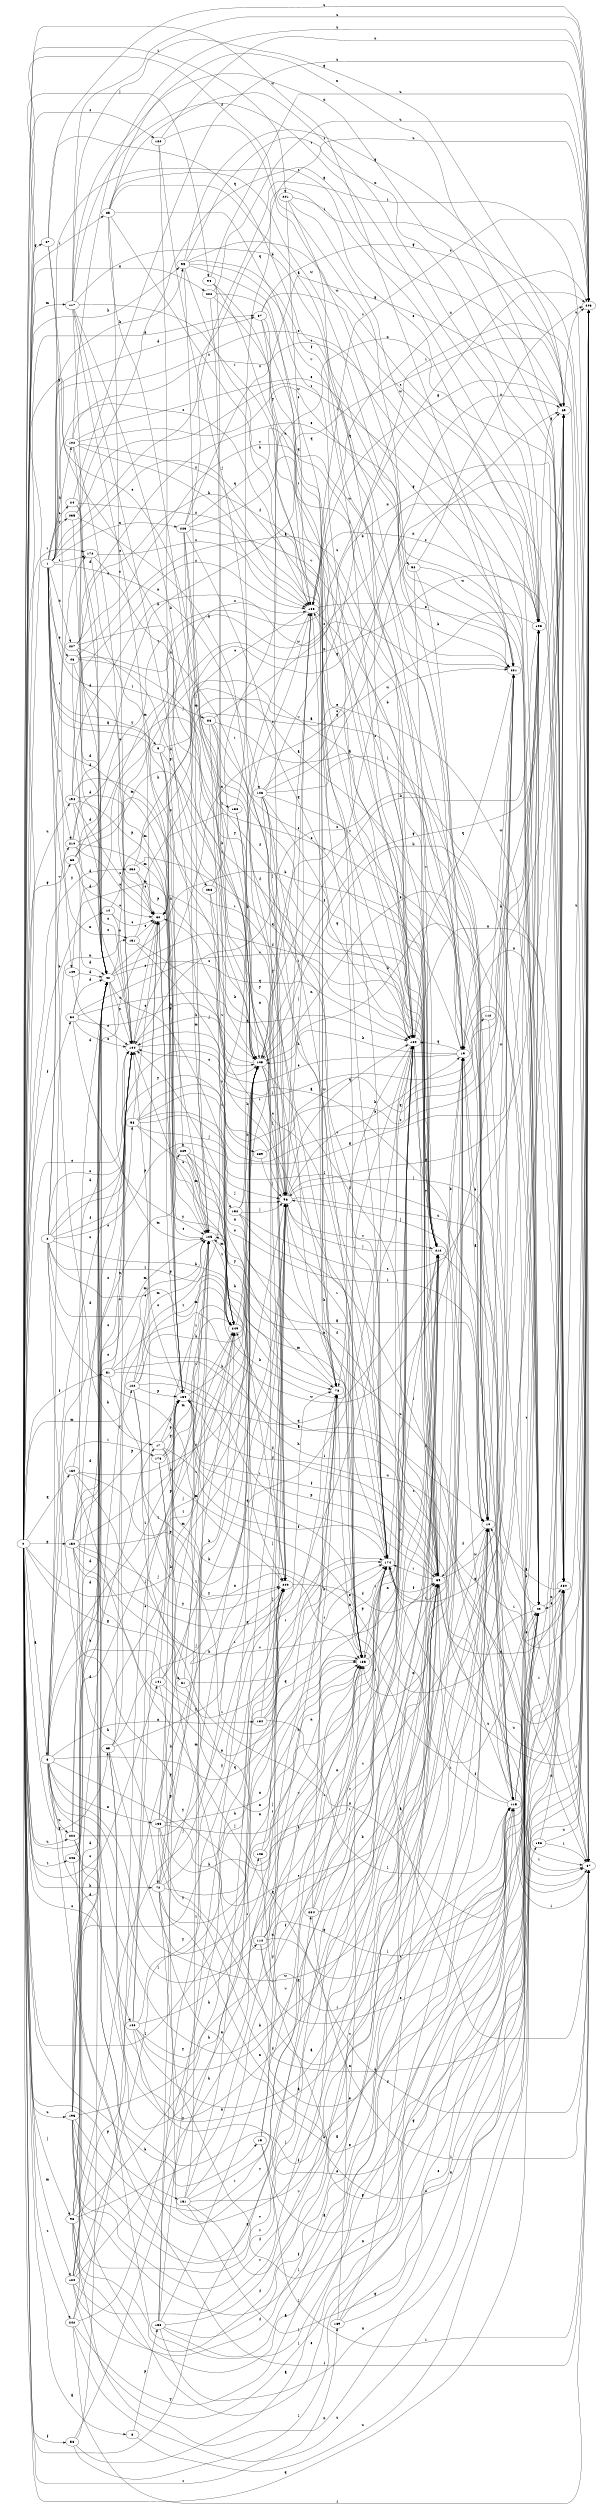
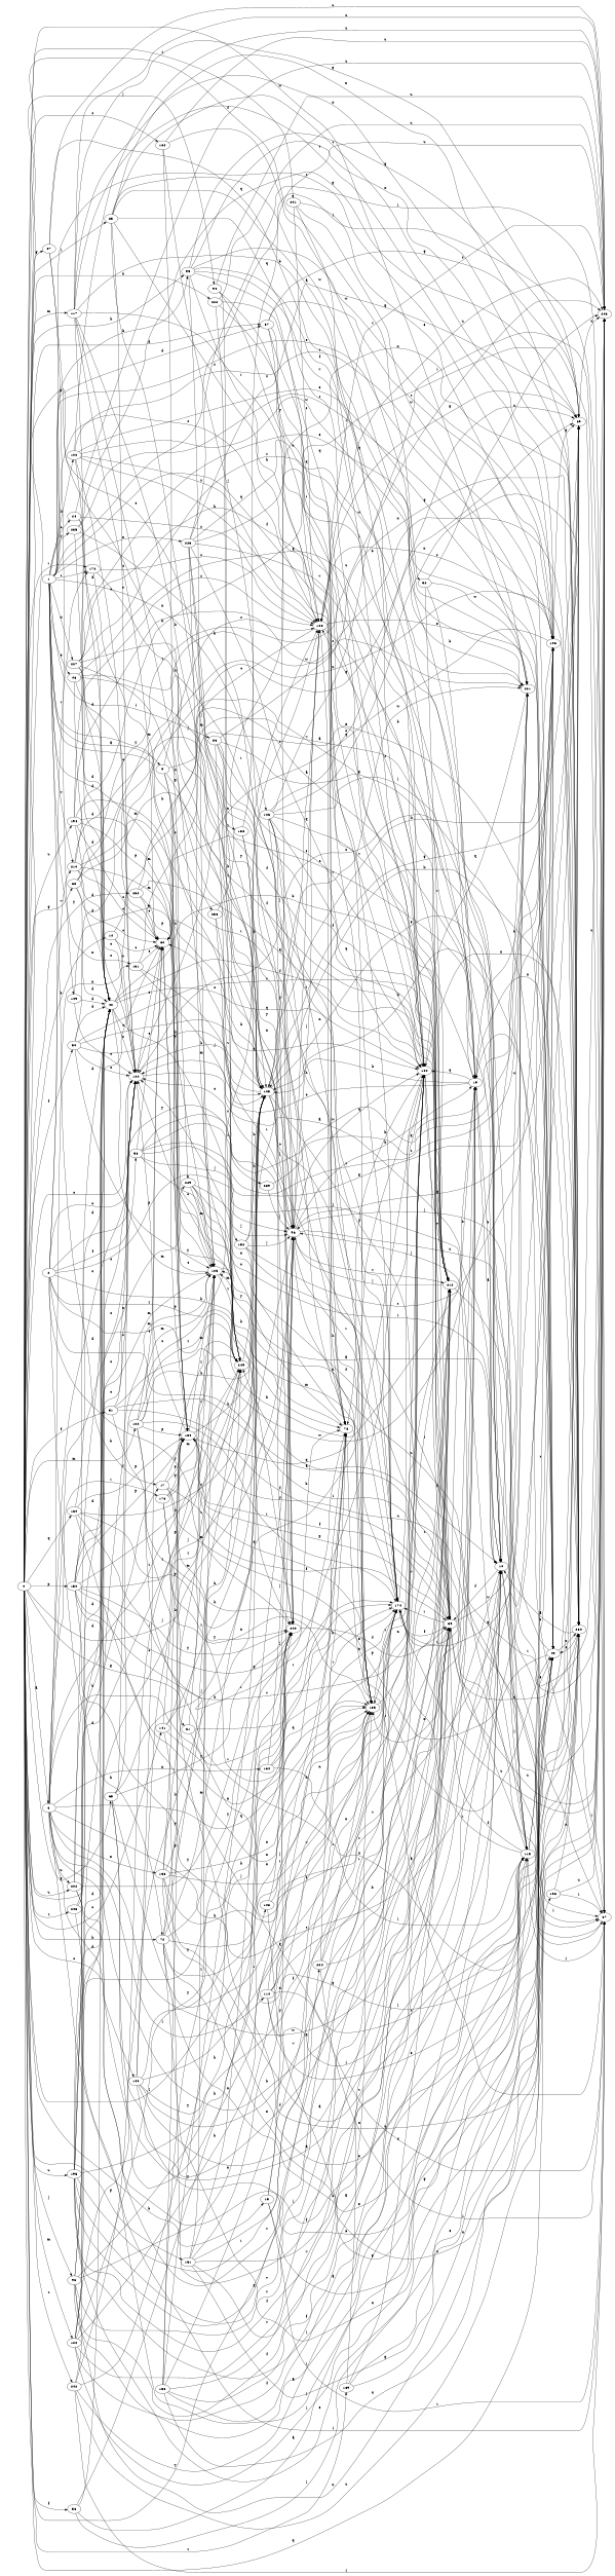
  strict digraph {
    rankdir=LR
    0
    3
-   8
    14
    15
    17
    37
    50
    51
    52
    56
    61
    63
    65
    67
    72
    85
    93
    94
    96
    99
    108
    117
    120
    122
    138
    140
    141
    144
    150
    151
    158
    160
    172
    182
    189
    194
    195
    202
    221
    222
    232
    234
    241
    242
    243
    87
    131
    164
    193
    19
    249
    114
    115
    133
    134
    173
    174
    229
    153
    203
    30
    69
    240
    49
    154
    59
    105
    212
    230
    40
    135
    10
    125
    149
    183
    78
    1
    9
    n80 [label=24]
    46
    86
    102
    126
    210
    223
    227
    235
    238
    2
    58
-   112
    152
    239
    0 -> 3 [label=a]
-   0 -> 8 [label=a]
    0 -> 14 [label=b]
    0 -> 15 [label=b]
    0 -> 17 [label=b]
    0 -> 37 [label=d]
    0 -> 50 [label=f]
    0 -> 51 [label=f]
    0 -> 52 [label=f]
    0 -> 56 [label=f]
    0 -> 61 [label=g]
    0 -> 63 [label=g]
    0 -> 65 [label=g]
    0 -> 67 [label=g]
    0 -> 72 [label=h]
    0 -> 85 [label=i]
    0 -> 93 [label=j]
    0 -> 94 [label=j]
    0 -> 96 [label=j]
    0 -> 99 [label=k]
    0 -> 108 [label=l]
    0 -> 117 [label=m]
    0 -> 120 [label=m]
    0 -> 122 [label=m]
    0 -> 138 [label=o]
    0 -> 140 [label=o]
    0 -> 141 [label=o]
    0 -> 144 [label=o]
    0 -> 150 [label=p]
    0 -> 151 [label=p]
    0 -> 158 [label=q]
    0 -> 160 [label=q]
    0 -> 172 [label=r]
    0 -> 182 [label=s]
    0 -> 189 [label=t]
    0 -> 194 [label=u]
    0 -> 195 [label=u]
    0 -> 202 [label=u]
    0 -> 221 [label=w]
    0 -> 222 [label=x]
    0 -> 232 [label=y]
    0 -> 234 [label=y]
    0 -> 241 [label=z]
    0 -> 242 [label=z]
    0 -> 243 [label=z]
    3 -> 144 [label=o]
    3 -> 202 [label=u]
    3 -> 221 [label=w]
    3 -> 87 [label=i]
    3 -> 131 [label=n]
    3 -> 164 [label=q]
    3 -> 193 [label=t]
    3 -> 19 [label=b]
    3 -> 249 [label=z]
    3 -> 114 [label=l]
    3 -> 115 [label=l]
    3 -> 133 [label=n]
    3 -> 134 [label=n]
    3 -> 173 [label=r]
    3 -> 174 [label=r]
    3 -> 229 [label=x]
-   8 -> 153 [label=p]
-   8 -> 203 [label=u]
    14 -> 144 [label=o]
    14 -> 30 [label=c]
    14 -> 69 [label=g]
    15 -> 87 [label=i]
    15 -> 174 [label=r]
    15 -> 69 [label=g]
    15 -> 240 [label=y]
    17 -> 87 [label=i]
    17 -> 249 [label=z]
    17 -> 49 [label=e]
    17 -> 154 [label=p]
    17 -> 59 [label=f]
    37 -> 164 [label=q]
    37 -> 193 [label=t]
    37 -> 19 [label=b]
    37 -> 69 [label=g]
    37 -> 240 [label=y]
    50 -> 144 [label=o]
    50 -> 164 [label=q]
    50 -> 240 [label=y]
    50 -> 105 [label=k]
    50 -> 212 [label=v]
    50 -> 230 [label=x]
    50 -> 40 [label=d]
    51 -> 144 [label=o]
    51 -> 221 [label=w]
    51 -> 59 [label=f]
    51 -> 135 [label=n]
    51 -> 10 [label=a]
    52 -> 221 [label=w]
    52 -> 19 [label=b]
    52 -> 203 [label=u]
    52 -> 212 [label=v]
    56 -> 115 [label=l]
    56 -> 240 [label=y]
    56 -> 40 [label=d]
    56 -> 10 [label=a]
    61 -> 193 [label=t]
    61 -> 174 [label=r]
    61 -> 125 [label=m]
    63 -> 203 [label=u]
    63 -> 30 [label=c]
    63 -> 59 [label=f]
    63 -> 230 [label=s]
    63 -> 40 [label=d]
    65 -> 96 [label=j]
    65 -> 144 [label=y]
    65 -> 174 [label=r]
    65 -> 240 [label=y]
    65 -> 59 [label=f]
    65 -> 10 [label=a]
    65 -> 125 [label=m]
    67 -> 164 [label=q]
    67 -> 203 [label=u]
    67 -> 105 [label=k]
    67 -> 149 [label=p]
    72 -> 249 [label=z]
    72 -> 174 [label=r]
    72 -> 69 [label=g]
    72 -> 240 [label=y]
    72 -> 49 [label=e]
    72 -> 154 [label=p]
    72 -> 105 [label=k]
    72 -> 230 [label=x]
    72 -> 135 [label=n]
    85 -> 96 [label=j]
    85 -> 144 [label=o]
    85 -> 221 [label=w]
    85 -> 164 [label=q]
    85 -> 193 [label=t]
    85 -> 230 [label=x]
    85 -> 10 [label=a]
    85 -> 183 [label=s]
-   93 -> 96 [label=j]
    93 -> 144 [label=o]
    93 -> 115 [label=l]
    93 -> 59 [label=f]
    93 -> 212 [label=v]
    93 -> 230 [label=x]
    93 -> 40 [label=d]
    93 -> 135 [label=n]
    93 -> 78 [label=h]
    94 -> 249 [label=z]
    94 -> 203 [label=u]
    94 -> 135 [label=n]
    94 -> 183 [label=s]
    96 -> 144 [label=o]
    96 -> 164 [label=q]
    96 -> 19 [label=b]
    96 -> 174 [label=r]
    96 -> 203 [label=u]
    96 -> 69 [label=g]
    96 -> 212 [label=v]
    96 -> 135 [label=n]
    96 -> 183 [label=s]
    99 -> 164 [label=q]
    99 -> 193 [label=t]
    99 -> 69 [label=g]
    99 -> 59 [label=f]
    99 -> 212 [label=v]
    99 -> 230 [label=x]
    99 -> 125 [label=m]
    99 -> 78 [label=h]
    108 -> 96 [label=j]
    108 -> 203 [label=u]
    108 -> 135 [label=n]
    117 -> 193 [label=t]
    117 -> 19 [label=b]
    117 -> 249 [label=z]
    117 -> 174 [label=r]
    117 -> 203 [label=u]
    117 -> 30 [label=c]
    117 -> 69 [label=g]
    117 -> 105 [label=k]
    117 -> 230 [label=x]
    117 -> 40 [label=d]
    120 -> 144 [label=o]
    120 -> 115 [label=l]
    120 -> 240 [label=y]
    120 -> 59 [label=f]
    120 -> 105 [label=k]
    120 -> 212 [label=v]
    120 -> 40 [label=d]
    120 -> 78 [label=h]
    122 -> 249 [label=z]
    122 -> 174 [label=r]
    122 -> 30 [label=c]
    122 -> 240 [label=y]
    122 -> 154 [label=p]
    122 -> 105 [label=k]
    122 -> 230 [label=x]
    122 -> 183 [label=s]
    138 -> 203 [label=u]
    138 -> 240 [label=y]
    138 -> 105 [label=k]
    140 -> 164 [label=q]
    140 -> 249 [label=z]
    140 -> 30 [label=c]
    140 -> 49 [label=e]
    140 -> 59 [label=f]
    140 -> 212 [label=v]
    140 -> 10 [label=a]
    140 -> 78 [label=h]
    141 -> 154 [label=p]
    141 -> 59 [label=f]
    141 -> 105 [label=k]
    141 -> 135 [label=n]
    141 -> 125 [label=m]
    144 -> 30 [label=c]
    144 -> 105 [label=k]
    144 -> 10 [label=a]
    150 -> 96 [label=j]
    150 -> 144 [label=o]
    150 -> 164 [label=q]
    150 -> 174 [label=r]
    150 -> 69 [label=g]
    150 -> 240 [label=y]
    150 -> 154 [label=p]
    150 -> 105 [label=k]
    150 -> 40 [label=d]
    150 -> 135 [label=n]
    150 -> 125 [label=m]
    151 -> 96 [label=j]
    151 -> 164 [label=q]
    151 -> 19 [label=b]
    151 -> 69 [label=g]
    151 -> 135 [label=n]
    151 -> 10 [label=a]
    151 -> 125 [label=m]
    158 -> 87 [label=i]
    158 -> 203 [label=u]
    158 -> 230 [label=x]
    160 -> 87 [label=i]
    160 -> 164 [label=q]
+   160 -> 154 [label=p]
    160 -> 212 [label=v]
    160 -> 40 [label=d]
    160 -> 183 [label=s]
    172 -> 105 [label=k]
    172 -> 125 [label=m]
    172 -> 183 [label=s]
    182 -> 96 [label=j]
    182 -> 221 [label=w]
    182 -> 203 [label=u]
    182 -> 154 [label=p]
    189 -> 49 [label=e]
    189 -> 59 [label=f]
    189 -> 230 [label=x]
    189 -> 135 [label=n]
    194 -> 221 [label=w]
    194 -> 30 [label=c]
    194 -> 154 [label=p]
    194 -> 105 [label=k]
    194 -> 40 [label=d]
    194 -> 125 [label=m]
    194 -> 183 [label=s]
    195 -> 144 [label=o]
    195 -> 164 [label=q]
    195 -> 115 [label=l]
    195 -> 174 [label=r]
    195 -> 240 [label=y]
    195 -> 49 [label=e]
    195 -> 59 [label=f]
    195 -> 105 [label=k]
    195 -> 212 [label=v]
    195 -> 40 [label=d]
    195 -> 125 [label=m]
    195 -> 78 [label=h]
    202 -> 30 [label=c]
    202 -> 240 [label=y]
    202 -> 212 [label=v]
    202 -> 40 [label=d]
    202 -> 135 [label=n]
    221 -> 164 [label=q]
    222 -> 164 [label=q]
    222 -> 249 [label=z]
    222 -> 174 [label=r]
    222 -> 203 [label=u]
    232 -> 164 [label=q]
    232 -> 30 [label=c]
    232 -> 154 [label=p]
    232 -> 10 [label=a]
    234 -> 87 [label=i]
    234 -> 174 [label=r]
    234 -> 135 [label=n]
    234 -> 10 [label=a]
    234 -> 78 [label=h]
    241 -> 221 [label=w]
    241 -> 164 [label=q]
    241 -> 49 [label=e]
    241 -> 183 [label=s]
    242 -> 87 [label=i]
    242 -> 203 [label=u]
    242 -> 240 [label=y]
    242 -> 40 [label=d]
    242 -> 10 [label=a]
    242 -> 125 [label=l]
    243 -> 249 [label=z]
    243 -> 115 [label=l]
    243 -> 40 [label=d]
    87 -> 19 [label=b]
    87 -> 249 [label=z]
    131 -> 96 [label=j]
    131 -> 174 [label=r]
    131 -> 30 [label=c]
    131 -> 49 [label=e]
    164 -> 59 [label=f]
    164 -> 212 [label=v]
    164 -> 230 [label=x]
    164 -> 135 [label=n]
    164 -> 78 [label=h]
    193 -> 144 [label=o]
    193 -> 19 [label=b]
    193 -> 69 [label=g]
    193 -> 105 [label=k]
    193 -> 183 [label=s]
    19 -> 144 [label=o]
    19 -> 164 [label=q]
    19 -> 174 [label=r]
    19 -> 30 [label=c]
    19 -> 105 [label=k]
    19 -> 230 [label=x]
    19 -> 135 [label=n]
    19 -> 10 [label=a]
    249 -> 144 [label=o]
    249 -> 105 [label=k]
    249 -> 125 [label=m]
    114 -> 96 [label=j]
    114 -> 193 [label=t]
    114 -> 19 [label=b]
    114 -> 115 [label=l]
    114 -> 49 [label=e]
    114 -> 212 [label=v]
    114 -> 78 [label=h]
    115 -> 96 [label=j]
    115 -> 87 [label=i]
    115 -> 193 [label=t]
    115 -> 174 [label=r]
    115 -> 49 [label=e]
    115 -> 59 [label=f]
    115 -> 105 [label=k]
    133 -> 193 [label=t]
    133 -> 249 [label=z]
    133 -> 49 [label=e]
    133 -> 154 [label=p]
    133 -> 59 [label=f]
    133 -> 105 [label=k]
    133 -> 212 [label=v]
    133 -> 135 [label=n]
    134 -> 96 [label=j]
    134 -> 115 [label=l]
    134 -> 174 [label=r]
    134 -> 78 [label=h]
    173 -> 164 [label=q]
    173 -> 249 [label=z]
    173 -> 203 [label=u]
    173 -> 154 [label=p]
    173 -> 125 [label=m]
    174 -> 164 [label=q]
    174 -> 203 [label=u]
    174 -> 30 [label=c]
    174 -> 69 [label=g]
    174 -> 59 [label=f]
    174 -> 125 [label=m]
    229 -> 96 [label=j]
    229 -> 87 [label=i]
    229 -> 240 [label=y]
    229 -> 10 [label=a]
    229 -> 125 [label=m]
    153 -> 249 [label=z]
    153 -> 154 [label=p]
    153 -> 59 [label=f]
    153 -> 105 [label=k]
    153 -> 212 [label=v]
    153 -> 230 [label=x]
    153 -> 135 [label=n]
    153 -> 10 [label=a]
    203 -> 183 [label=s]
    30 -> 154 [label=p]
    69 -> 203 [label=u]
    240 -> 59 [label=f]
    49 -> 96 [label=j]
    49 -> 144 [label=o]
    49 -> 154 [label=p]
    49 -> 230 [label=x]
    154 -> 144 [label=o]
    154 -> 164 [label=q]
    154 -> 203 [label=u]
    154 -> 59 [label=f]
    154 -> 105 [label=k]
    154 -> 125 [label=m]
    59 -> 221 [label=w]
    59 -> 19 [label=b]
    59 -> 174 [label=r]
    59 -> 203 [label=u]
    59 -> 154 [label=p]
    59 -> 230 [label=x]
    105 -> 96 [label=j]
    105 -> 221 [label=w]
    105 -> 30 [label=c]
    105 -> 69 [label=g]
    105 -> 240 [label=y]
    105 -> 49 [label=e]
    105 -> 59 [label=f]
    212 -> 96 [label=j]
    212 -> 87 [label=i]
    212 -> 183 [label=s]
    230 -> 87 [label=i]
    230 -> 203 [label=u]
    230 -> 49 [label=e]
    230 -> 105 [label=k]
    230 -> 10 [label=a]
    40 -> 144 [label=o]
    40 -> 164 [label=q]
    40 -> 19 [label=b]
    40 -> 59 [label=f]
    40 -> 135 [label=n]
    40 -> 10 [label=a]
    40 -> 125 [label=m]
    135 -> 174 [label=r]
    135 -> 212 [label=v]
    10 -> 221 [label=w]
    10 -> 87 [label=i]
    10 -> 19 [label=b]
    10 -> 115 [label=l]
    10 -> 59 [label=f]
    125 -> 249 [label=z]
    125 -> 203 [label=u]
    125 -> 30 [label=c]
    149 -> 144 [label=o]
    149 -> 40 [label=d]
    149 -> 125 [label=m]
    183 -> 96 [label=j]
    183 -> 19 [label=b]
    183 -> 203 [label=u]
    183 -> 30 [label=c]
    183 -> 69 [label=g]
    183 -> 49 [label=e]
    183 -> 78 [label=h]
    78 -> 144 [label=o]
    78 -> 135 [label=n]
    1 -> 17 [label=b]
    1 -> 37 [label=d]
    1 -> 99 [label=k]
    1 -> 172 [label=r]
    1 -> 87 [label=i]
    1 -> 131 [label=n]
    1 -> 164 [label=q]
    1 -> 193 [label=t]
    1 -> 49 [label=e]
    1 -> 105 [label=k]
    1 -> 125 [label=m]
    1 -> 183 [label=s]
    1 -> 9 [label=a]
    1 -> n80 [label=c]
    1 -> 46 [label=e]
    1 -> 86 [label=i]
    1 -> 102 [label=k]
    1 -> 126 [label=n]
    1 -> 210 [label=v]
    1 -> 223 [label=x]
    1 -> 227 [label=x]
    1 -> 235 [label=y]
    1 -> 238 [label=y]
    9 -> 229 [label=x]
    9 -> 154 [label=p]
    9 -> 212 [label=v]
    9 -> 135 [label=n]
    9 -> 183 [label=s]
    n80 -> 144 [label=o]
    n80 -> 203 [label=u]
    n80 -> 40 [label=d]
    n80 -> 183 [label=s]
    46 -> 174 [label=r]
    46 -> 30 [label=c]
    46 -> 40 [label=d]
    46 -> 135 [label=n]
    46 -> 10 [label=a]
    86 -> 249 [label=z]
    86 -> 174 [label=r]
    86 -> 59 [label=f]
    86 -> 212 [label=v]
    86 -> 230 [label=x]
    86 -> 10 [label=a]
    102 -> 144 [label=o]
    102 -> 221 [label=w]
    102 -> 193 [label=t]
    102 -> 203 [label=u]
    102 -> 49 [label=e]
    102 -> 40 [label=d]
    102 -> 183 [label=s]
    102 -> 78 [label=h]
    126 -> 96 [label=j]
    126 -> 87 [label=i]
    126 -> 164 [label=q]
    126 -> 115 [label=l]
    126 -> 69 [label=g]
    126 -> 240 [label=y]
    126 -> 212 [label=v]
    126 -> 230 [label=x]
    126 -> 135 [label=n]
    126 -> 78 [label=h]
    210 -> 87 [label=i]
    210 -> 174 [label=r]
    210 -> 30 [label=c]
    210 -> 59 [label=f]
    210 -> 40 [label=d]
    210 -> 125 [label=m]
    223 -> 221 [label=w]
    223 -> 87 [label=i]
    223 -> 164 [label=q]
    223 -> 115 [label=l]
    223 -> 69 [label=g]
    223 -> 240 [label=y]
    223 -> 105 [label=k]
    223 -> 212 [label=v]
    223 -> 125 [label=m]
    227 -> 96 [label=j]
    227 -> 144 [label=o]
    227 -> 49 [label=e]
    227 -> 59 [label=f]
    227 -> 105 [label=k]
    227 -> 212 [label=v]
    227 -> 40 [label=d]
    235 -> 193 [label=t]
    235 -> 69 [label=g]
    235 -> 40 [label=d]
    235 -> 78 [label=h]
    238 -> 249 [label=z]
    238 -> 105 [label=k]
    238 -> 230 [label=x]
    2 -> 72 [label=h]
    2 -> 144 [label=o]
    2 -> 172 [label=r]
    2 -> 87 [label=i]
    2 -> 19 [label=b]
    2 -> 249 [label=z]
    2 -> 240 [label=y]
    2 -> 78 [label=h]
    2 -> 210 [label=v]
    2 -> 58 [label=f]
-   2 -> 112 [label=l]
    2 -> 152 [label=p]
    2 -> 239 [label=y]
    58 -> 96 [label=j]
    58 -> 221 [label=w]
    58 -> 193 [label=t]
    58 -> 115 [label=l]
    58 -> 30 [label=c]
    58 -> 69 [label=g]
    58 -> 78 [label=h]
-   112 -> 221 [label=w]
-   112 -> 87 [label=i]
    152 -> 96 [label=j]
    152 -> 87 [label=i]
    152 -> 193 [label=t]
    152 -> 59 [label=f]
    152 -> 105 [label=k]
    152 -> 183 [label=s]
    239 -> 96 [label=j]
    239 -> 193 [label=t]
  }
